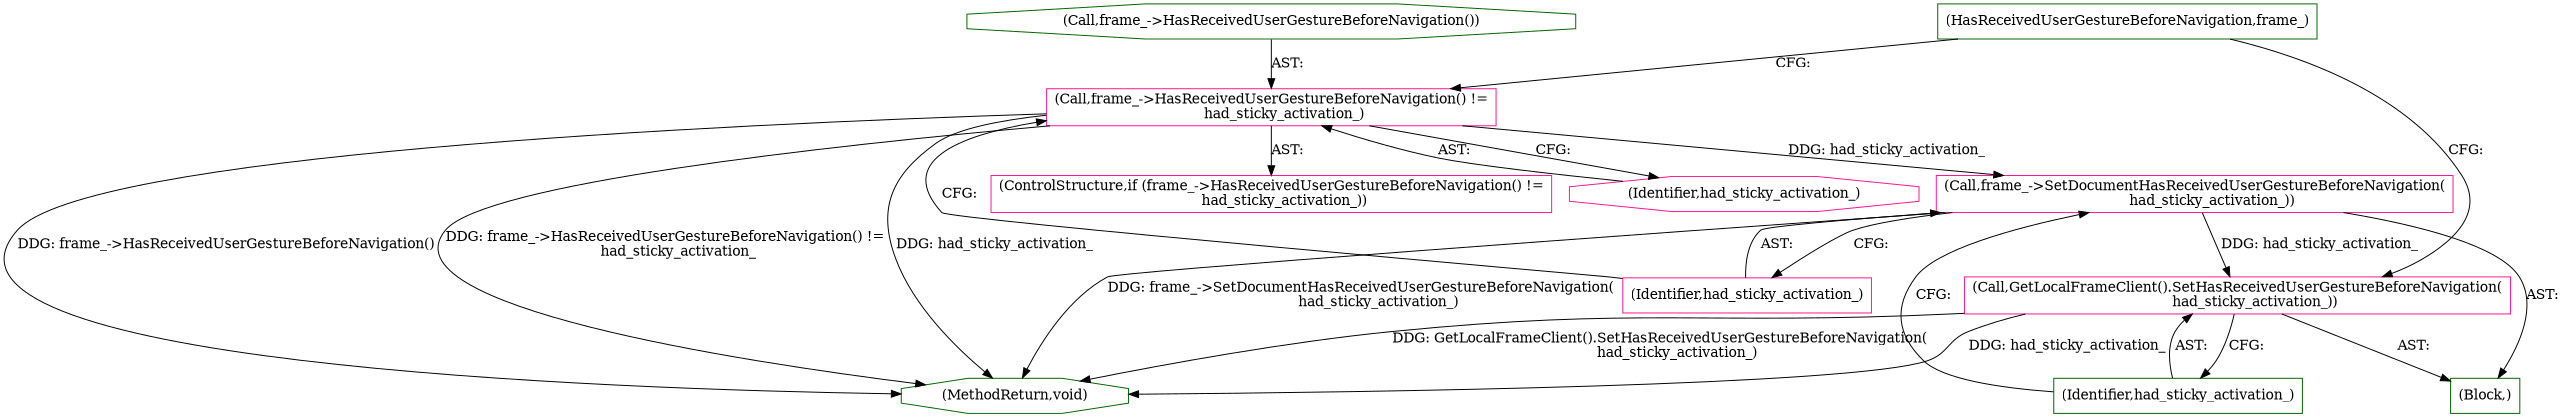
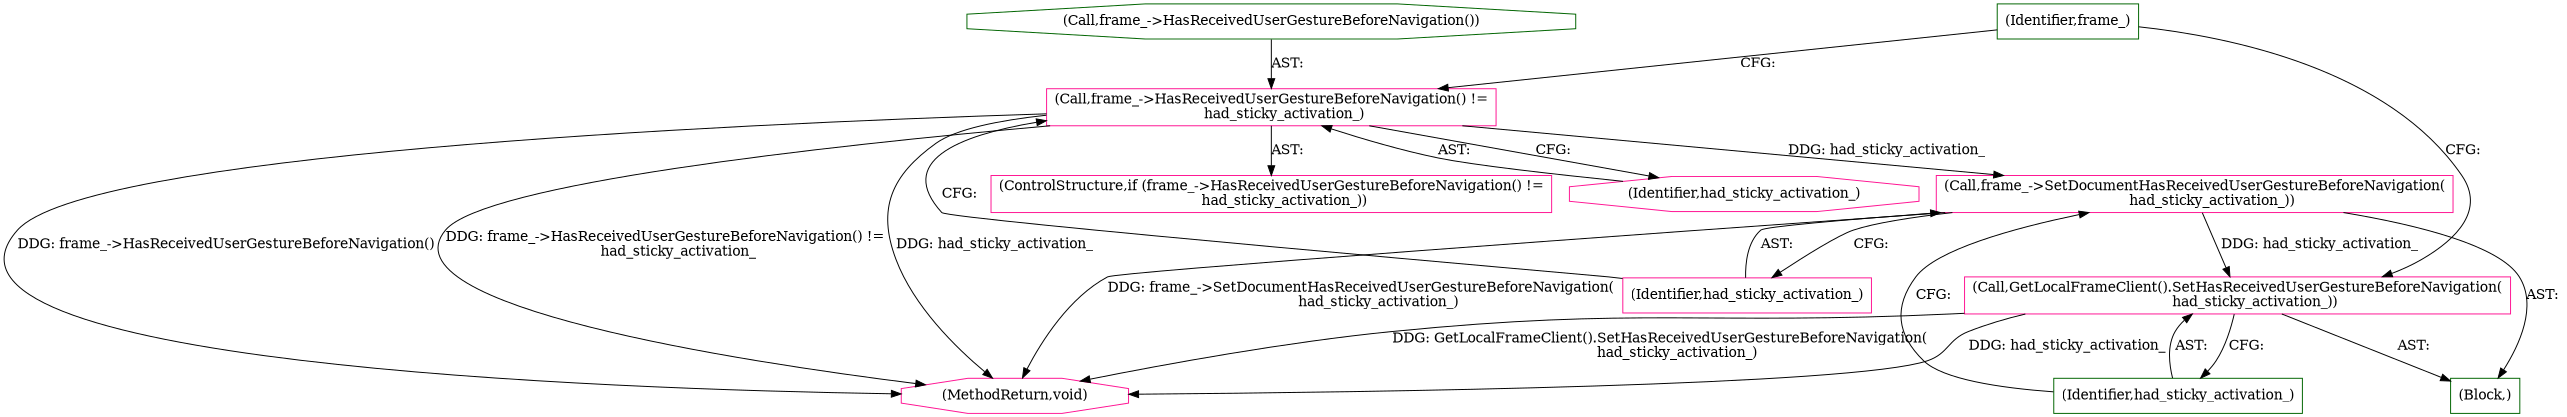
  digraph {
    node [color=deeppink shape=box]
    n1 [label="(Call,frame_->HasReceivedUserGestureBeforeNavigation() !=\n      had_sticky_activation_)"]
    n2 [label="(Call,frame_->SetDocumentHasReceivedUserGestureBeforeNavigation(\n        had_sticky_activation_))"]
    n3 [label="(ControlStructure,if (frame_->HasReceivedUserGestureBeforeNavigation() !=\n      had_sticky_activation_))"]
    n4 [label="(Identifier,had_sticky_activation_)" shape=octagon]
-   n5 [color=darkgreen label="(MethodReturn,void)" shape=octagon]
+   n5 [label="(MethodReturn,void)" shape=octagon]
    n6 [label="(Call,GetLocalFrameClient().SetHasReceivedUserGestureBeforeNavigation(\n        had_sticky_activation_))"]
    n7 [color=darkgreen label="(Block,)"]
    n8 [label="(Identifier,had_sticky_activation_)"]
    n9 [color=darkgreen label="(Identifier,had_sticky_activation_)"]
    n10 [color=darkgreen label="(Call,frame_->HasReceivedUserGestureBeforeNavigation())" shape=octagon]
-   n11 [color=darkgreen label="(HasReceivedUserGestureBeforeNavigation,frame_)"]
+   n11 [color=darkgreen label="(Identifier,frame_)"]
    n1 -> n2 [label="DDG: had_sticky_activation_"]
    n1 -> n3 [label="AST: "]
    n1 -> n4 [label="CFG: "]
    n1 -> n5 [label="DDG: had_sticky_activation_"]
    n1 -> n5 [label="DDG: frame_->HasReceivedUserGestureBeforeNavigation() !=\n      had_sticky_activation_"]
    n1 -> n5 [label="DDG: frame_->HasReceivedUserGestureBeforeNavigation()"]
    n2 -> n5 [label="DDG: frame_->SetDocumentHasReceivedUserGestureBeforeNavigation(\n        had_sticky_activation_)"]
    n2 -> n6 [label="DDG: had_sticky_activation_"]
    n2 -> n7 [label="AST: "]
    n2 -> n8 [label="CFG: "]
    n4 -> n1 [label="AST: "]
    n6 -> n5 [label="DDG: GetLocalFrameClient().SetHasReceivedUserGestureBeforeNavigation(\n        had_sticky_activation_)"]
    n6 -> n5 [label="DDG: had_sticky_activation_"]
    n6 -> n7 [label="AST: "]
    n6 -> n9 [label="CFG: "]
    n8 -> n1 [label="CFG: "]
    n8 -> n2 [label="AST: "]
    n9 -> n2 [label="CFG: "]
    n9 -> n6 [label="AST: "]
    n10 -> n1 [label="AST: "]
    n11 -> n1 [label="CFG: "]
    n11 -> n6 [label="CFG: "]
  }
